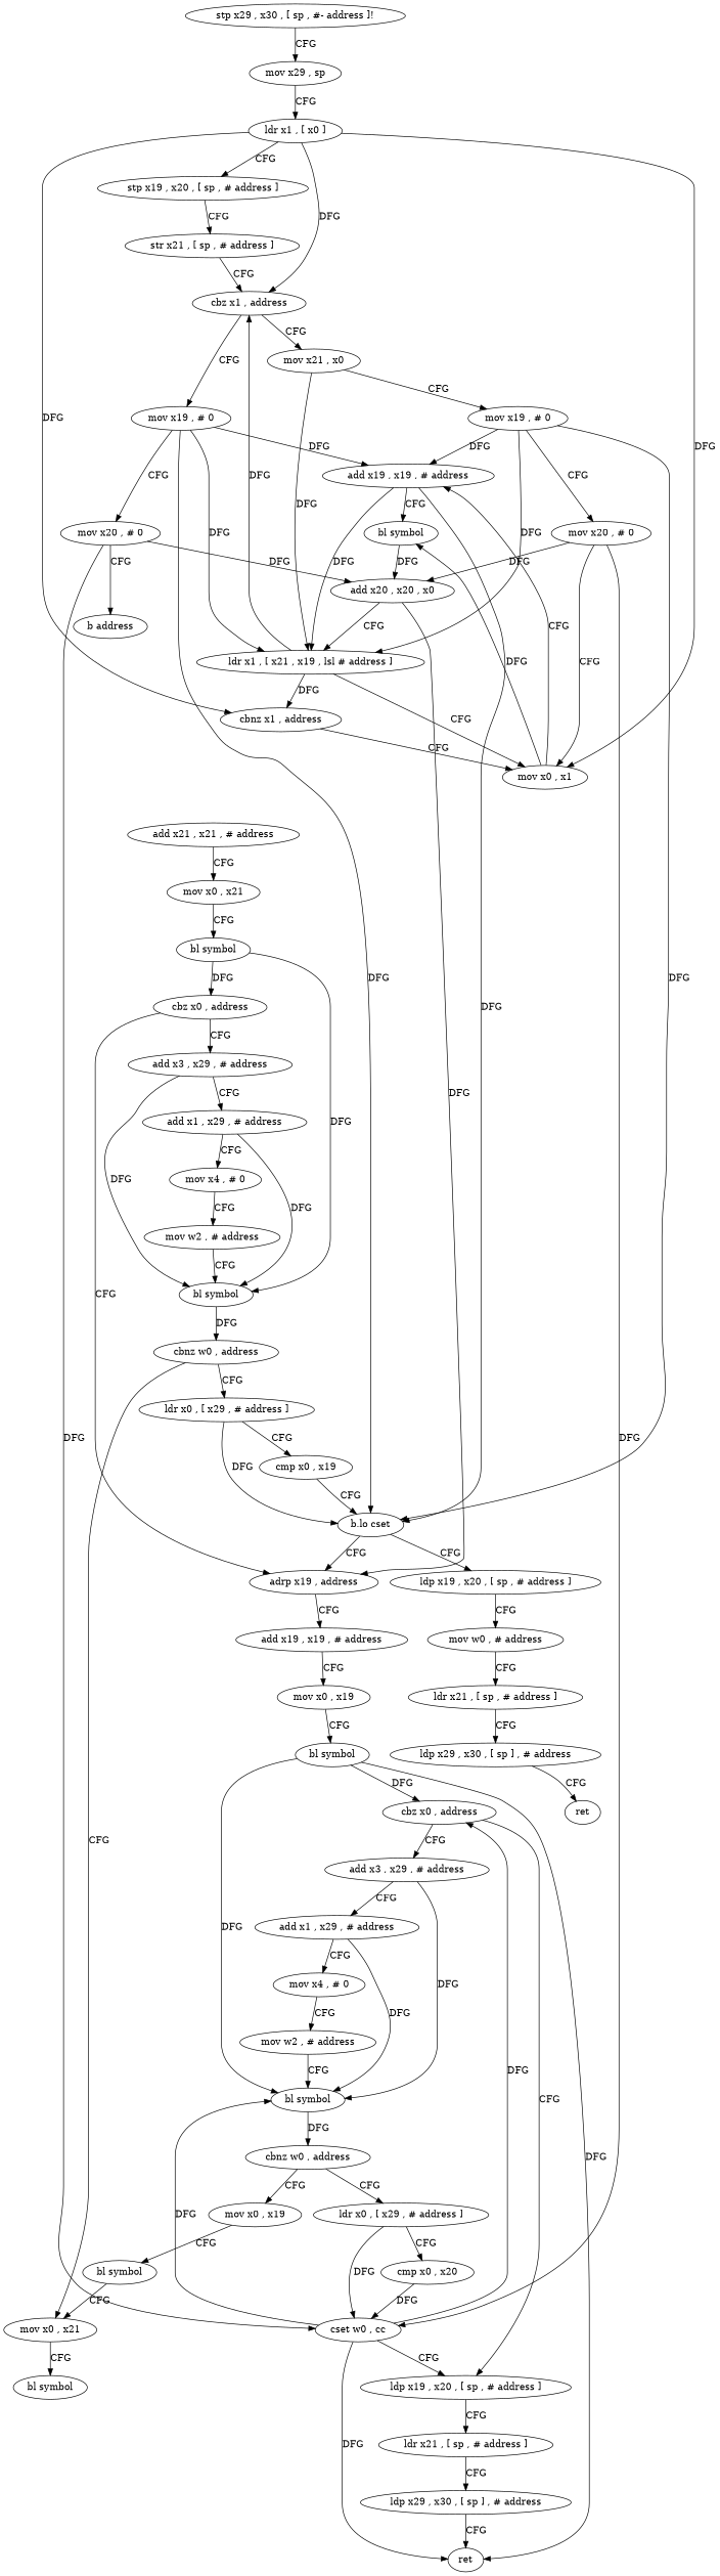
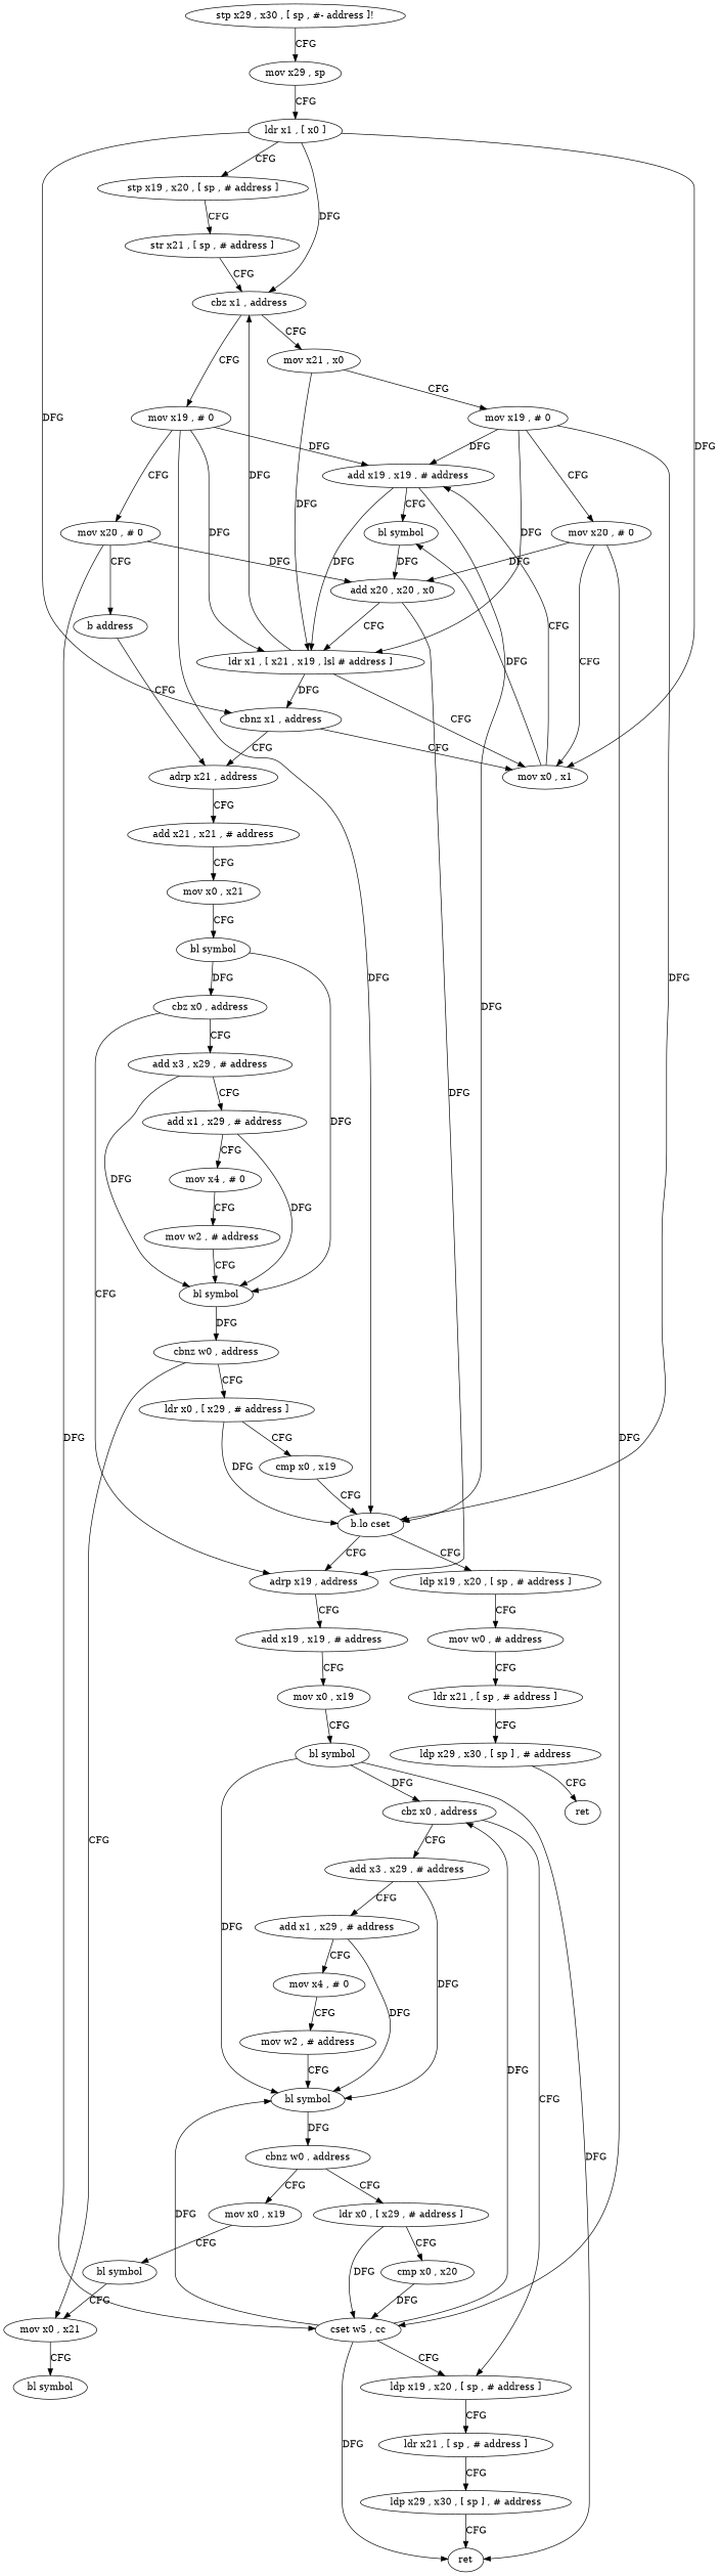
  digraph {
    n1 [label="stp x29 , x30 , [ sp , #- address ]!"]
    n2 [label="mov x29 , sp"]
    n3 [label="ldr x1 , [ x0 ]"]
    n4 [label="stp x19 , x20 , [ sp , # address ]"]
    n5 [label="cbz x1 , address"]
    n6 [label="mov x0 , x1"]
    n7 [label="cbnz x1 , address"]
    n8 [label="str x21 , [ sp , # address ]"]
    n9 [label="mov x19 , # 0"]
    n10 [label="mov x21 , x0"]
    n11 [label="add x19 , x19 , # address"]
    n12 [label="bl symbol"]
+   n13 [label="adrp x21 , address"]
    n14 [label="mov x20 , # 0"]
    n15 [label="ldr x1 , [ x21 , x19 , lsl # address ]"]
    n16 [label="b.lo cset"]
    n17 [label="mov x19 , # 0"]
    n18 [label="b address"]
    n19 [label="add x20 , x20 , x0"]
-   n20 [label="cset w0 , cc"]
+   n20 [label="cset w5 , cc"]
    n21 [label="adrp x19 , address"]
    n22 [label="ldp x19 , x20 , [ sp , # address ]"]
    n23 [label="mov x20 , # 0"]
    n24 [label="cbz x0 , address"]
    n25 [label=ret]
    n26 [label="bl symbol"]
    n27 [label="ldp x19 , x20 , [ sp , # address ]"]
    n28 [label="add x21 , x21 , # address"]
    n29 [label="mov x0 , x21"]
    n30 [label="bl symbol"]
    n31 [label="cbz x0 , address"]
    n32 [label="bl symbol"]
    n33 [label="add x3 , x29 , # address"]
    n34 [label="cbnz w0 , address"]
    n35 [label="add x19 , x19 , # address"]
    n36 [label="add x1 , x29 , # address"]
    n37 [label="mov x0 , x19"]
    n38 [label="mov x4 , # 0"]
    n39 [label="bl symbol"]
    n40 [label="add x3 , x29 , # address"]
    n41 [label="cbnz w0 , address"]
    n42 [label="ldr x21 , [ sp , # address ]"]
    n43 [label="add x1 , x29 , # address"]
    n44 [label="ldp x29 , x30 , [ sp ] , # address"]
    n45 [label="mov x4 , # 0"]
    n46 [label="mov w2 , # address"]
    n47 [label="mov x0 , x21"]
    n48 [label="ldr x0 , [ x29 , # address ]"]
    n49 [label="bl symbol"]
    n50 [label="cmp x0 , x19"]
    n51 [label="mov w2 , # address"]
    n52 [label="mov x0 , x19"]
    n53 [label="ldr x0 , [ x29 , # address ]"]
    n54 [label="bl symbol"]
    n55 [label="cmp x0 , x20"]
    n56 [label="mov w0 , # address"]
    n57 [label="ldr x21 , [ sp , # address ]"]
    n58 [label="ldp x29 , x30 , [ sp ] , # address"]
    n59 [label=ret]
    n1 -> n2 [label=CFG]
    n2 -> n3 [label=CFG]
    n3 -> n4 [label=CFG]
    n3 -> n5 [label=DFG]
    n3 -> n6 [label=DFG]
    n3 -> n7 [label=DFG]
    n4 -> n8 [label=CFG]
    n5 -> n9 [label=CFG]
    n5 -> n10 [label=CFG]
    n6 -> n11 [label=CFG]
    n6 -> n12 [label=DFG]
    n7 -> n6 [label=CFG]
+   n7 -> n13 [label=CFG]
    n8 -> n5 [label=CFG]
    n9 -> n11 [label=DFG]
    n9 -> n14 [label=CFG]
    n9 -> n15 [label=DFG]
    n9 -> n16 [label=DFG]
    n10 -> n15 [label=DFG]
    n10 -> n17 [label=CFG]
    n11 -> n12 [label=CFG]
    n11 -> n15 [label=DFG]
    n11 -> n16 [label=DFG]
    n12 -> n19 [label=DFG]
+   n13 -> n28 [label=CFG]
    n14 -> n18 [label=CFG]
    n14 -> n19 [label=DFG]
    n14 -> n20 [label=DFG]
    n15 -> n5 [label=DFG]
    n15 -> n6 [label=CFG]
    n15 -> n7 [label=DFG]
    n16 -> n21 [label=CFG]
    n16 -> n22 [label=CFG]
    n17 -> n11 [label=DFG]
    n17 -> n15 [label=DFG]
    n17 -> n16 [label=DFG]
    n17 -> n23 [label=CFG]
+   n18 -> n13 [label=CFG]
    n19 -> n15 [label=CFG]
    n19 -> n21 [label=DFG]
    n20 -> n24 [label=DFG]
    n20 -> n25 [label=DFG]
    n20 -> n26 [label=DFG]
    n20 -> n27 [label=CFG]
    n21 -> n35 [label=CFG]
    n22 -> n56 [label=CFG]
    n23 -> n6 [label=CFG]
    n23 -> n19 [label=DFG]
    n23 -> n20 [label=DFG]
    n24 -> n27 [label=CFG]
    n24 -> n40 [label=CFG]
    n26 -> n41 [label=DFG]
    n27 -> n42 [label=CFG]
    n28 -> n29 [label=CFG]
    n29 -> n30 [label=CFG]
    n30 -> n31 [label=DFG]
    n30 -> n32 [label=DFG]
    n31 -> n21 [label=CFG]
    n31 -> n33 [label=CFG]
    n32 -> n34 [label=DFG]
    n33 -> n32 [label=DFG]
    n33 -> n36 [label=CFG]
    n34 -> n47 [label=CFG]
    n34 -> n48 [label=CFG]
    n35 -> n37 [label=CFG]
    n36 -> n32 [label=DFG]
    n36 -> n38 [label=CFG]
    n37 -> n39 [label=CFG]
    n38 -> n46 [label=CFG]
    n39 -> n24 [label=DFG]
    n39 -> n25 [label=DFG]
    n39 -> n26 [label=DFG]
    n40 -> n26 [label=DFG]
    n40 -> n43 [label=CFG]
    n41 -> n52 [label=CFG]
    n41 -> n53 [label=CFG]
    n42 -> n44 [label=CFG]
    n43 -> n26 [label=DFG]
    n43 -> n45 [label=CFG]
    n44 -> n25 [label=CFG]
    n45 -> n51 [label=CFG]
    n46 -> n32 [label=CFG]
    n47 -> n49 [label=CFG]
    n48 -> n16 [label=DFG]
    n48 -> n50 [label=CFG]
    n50 -> n16 [label=CFG]
    n51 -> n26 [label=CFG]
    n52 -> n54 [label=CFG]
    n53 -> n20 [label=DFG]
    n53 -> n55 [label=CFG]
    n54 -> n47 [label=CFG]
    n55 -> n20 [label=DFG]
    n56 -> n57 [label=CFG]
    n57 -> n58 [label=CFG]
    n58 -> n59 [label=CFG]
  }
